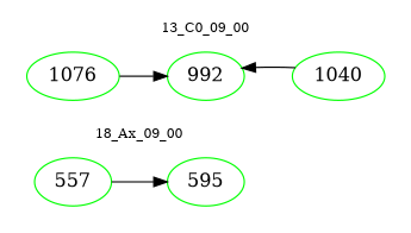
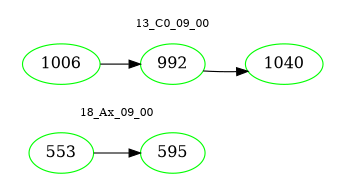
  digraph {
    rankdir=LR
    node [color=green]
    edge [color=black]
-   n1 [label=557]
+   n1 [label=553]
    n2 [label=595]
-   n3 [label=1076]
+   n3 [label=1006]
    n4 [label=992]
    n5 [label=1040]
    subgraph cluster_1 {
      color=white
      fontsize=10
      label="18_Ax_09_00"
      n1
      n2
    }
    subgraph cluster_2 {
      color=white
      fontsize=10
      label="13_C0_09_00"
      n3
      n4
      n5
    }
    n1 -> n2
    n3 -> n4
-   n5 -> n4
+   n4 -> n5
  }
